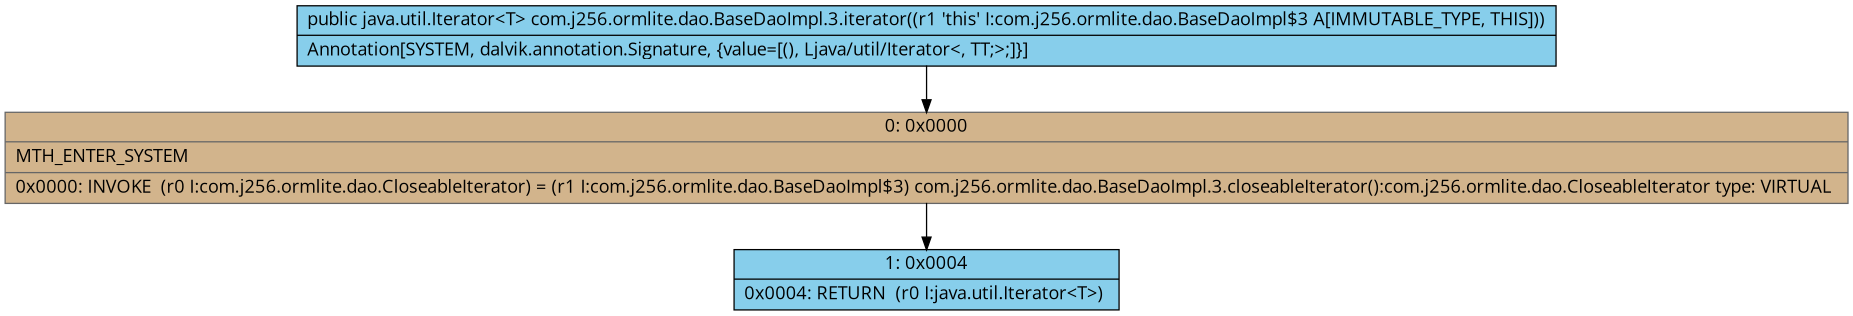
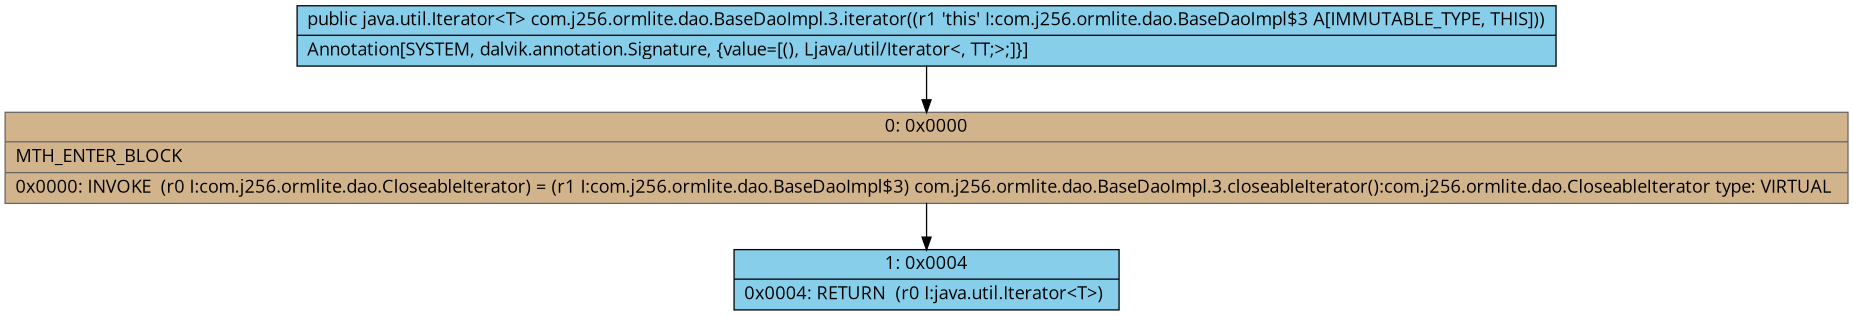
  digraph {
    fontname="Open Sans"
    node [shape=record style=filled fillcolor=skyblue color=black fontname="Open Sans"]
    edge [fontname="Open Sans"]
-   n1 [label="{0\:\ 0x0000|MTH_ENTER_SYSTEM\l|0x0000: INVOKE  (r0 I:com.j256.ormlite.dao.CloseableIterator) = (r1 I:com.j256.ormlite.dao.BaseDaoImpl$3) com.j256.ormlite.dao.BaseDaoImpl.3.closeableIterator():com.j256.ormlite.dao.CloseableIterator type: VIRTUAL \l}" fillcolor=tan color=gray40]
+   n1 [label="{0\:\ 0x0000|MTH_ENTER_BLOCK\l|0x0000: INVOKE  (r0 I:com.j256.ormlite.dao.CloseableIterator) = (r1 I:com.j256.ormlite.dao.BaseDaoImpl$3) com.j256.ormlite.dao.BaseDaoImpl.3.closeableIterator():com.j256.ormlite.dao.CloseableIterator type: VIRTUAL \l}" fillcolor=tan color=gray40]
    n2 [label="{1\:\ 0x0004|0x0004: RETURN  (r0 I:java.util.Iterator\<T\>) \l}"]
    n3 [label="{public java.util.Iterator\<T\> com.j256.ormlite.dao.BaseDaoImpl.3.iterator((r1 'this' I:com.j256.ormlite.dao.BaseDaoImpl$3 A[IMMUTABLE_TYPE, THIS]))  | Annotation[SYSTEM, dalvik.annotation.Signature, \{value=[(), Ljava\/util\/Iterator\<, TT;\>;]\}]\l}"]
    n1 -> n2
    n3 -> n1
  }
